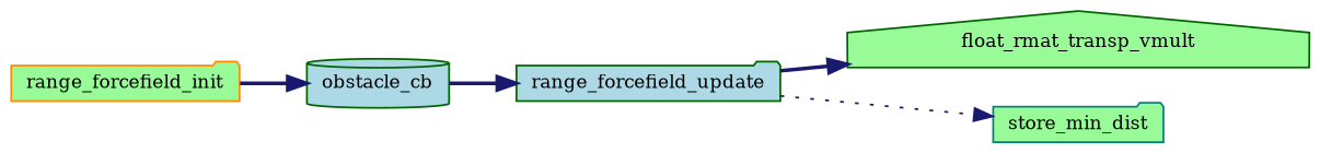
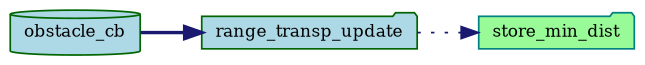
  digraph {
    fontname="DejaVu Serif"
    rankdir=LR
    node [color=darkgreen fillcolor=palegreen fontname="DejaVu Serif" fontsize=10 shape=folder style=filled]
    edge [color=midnightblue fontname="DejaVu Serif" fontsize=10 labelfontname=FreeSans labelfontsize=10 style=bold]
-   n1 [color=darkorange fontcolor=black height=0.2 label=range_forcefield_init width=0.4]
    n2 [fillcolor=lightblue height=0.2 label=obstacle_cb shape=cylinder width=0.4]
-   n3 [fillcolor=lightblue height=0.2 label=range_forcefield_update width=0.4]
-   n4 [height=0.2 label=float_rmat_transp_vmult shape=house width=0.4]
+   n3 [fillcolor=lightblue height=0.2 label=range_transp_update width=0.4]
    n5 [color=teal height=0.2 label=store_min_dist width=0.4]
-   n1 -> n2
    n2 -> n3
-   n3 -> n4
    n3 -> n5 [style=dotted]
  }
